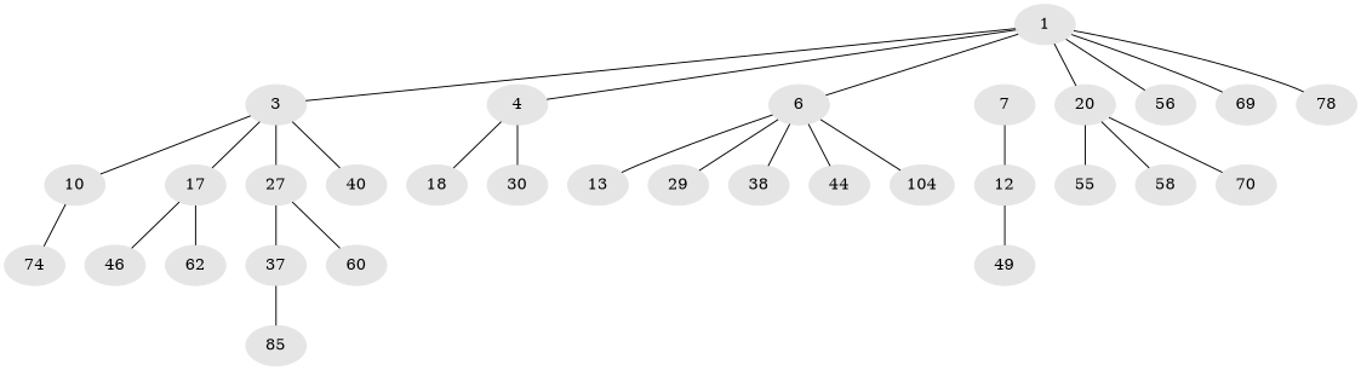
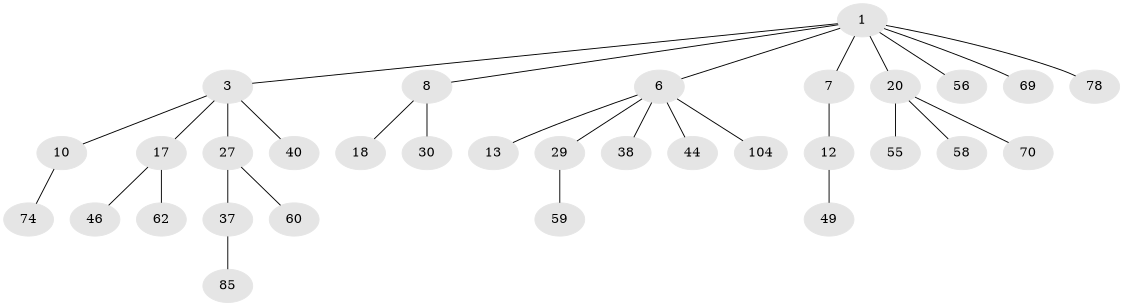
  graph {
    node [color=gray90 style=filled]
    1 [super="+2+101+34"]
    3 [super="+11+61+51"]
-   4 [super="+24+16+5"]
+   4 [super="+24+16+5" label=8]
    6 [super="+8+28"]
    7
    20 [super="+115+47+92+36"]
    56
    69
    78 [super="+118"]
    10 [super="+67+33+79"]
    17 [super="+19+39+48"]
    27 [super="+31+72+94"]
    40 [super="+81"]
    18 [super="+35"]
    30
    13
    29 [super="+42"]
    38 [super="+96+50"]
    44 [super="+75+65+53"]
    104 [super="+108"]
    12 [super="+15"]
    55 [super="+110+111+113"]
    58
    70 [super="+91+112"]
    74
    46
    62 [super="+89"]
    37 [super="+93+64"]
    60 [super="+88"]
+   59 [super="+107"]
    49 [super="+57"]
    85
    1 -- 3
    1 -- 4
    1 -- 6
+   1 -- 7
    1 -- 20
    1 -- 56
    1 -- 69
    1 -- 78
    3 -- 10
    3 -- 17
    3 -- 27
    3 -- 40
    4 -- 18
    4 -- 30
    6 -- 13
    6 -- 29
    6 -- 38
    6 -- 44
    6 -- 104
    7 -- 12
    20 -- 55
    20 -- 58
    20 -- 70
    10 -- 74
    17 -- 46
    17 -- 62
    27 -- 37
    27 -- 60
+   29 -- 59
    12 -- 49
    37 -- 85
  }
